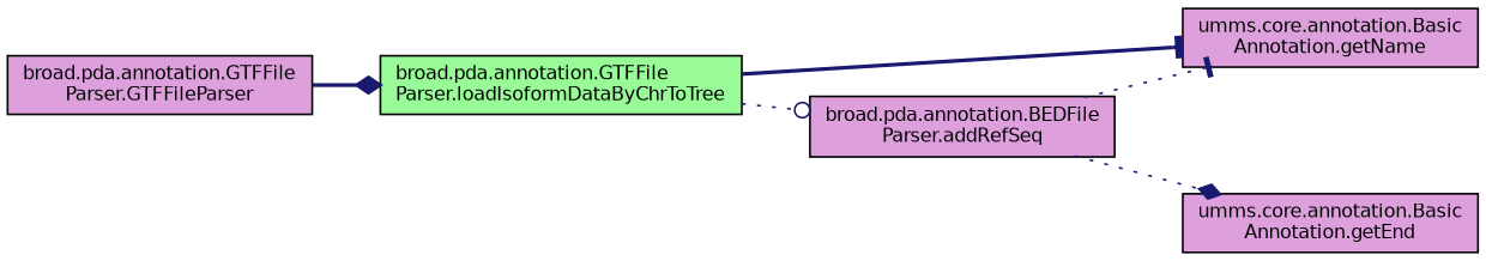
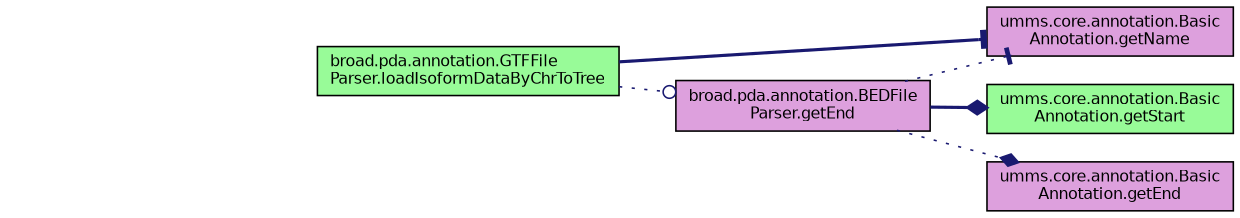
  digraph {
    rankdir=LR
    node [color=black fillcolor=plum fontname=Helvetica fontsize=10 shape=record style=filled]
    edge [arrowhead=diamond color=midnightblue fontname=Helvetica fontsize=10 labelfontname=Helvetica labelfontsize=10 style=bold]
-   n1 [fontcolor=black height=0.2 label="broad.pda.annotation.GTFFile\lParser.GTFFileParser" width=0.4]
    n2 [fillcolor=palegreen height=0.2 label="broad.pda.annotation.GTFFile\lParser.loadIsoformDataByChrToTree" width=0.4]
    n3 [height=0.2 label="umms.core.annotation.Basic\lAnnotation.getName" width=0.4]
-   n4 [height=0.2 label="broad.pda.annotation.BEDFile\lParser.addRefSeq" width=0.4]
+   n4 [height=0.2 label="broad.pda.annotation.BEDFile\lParser.getEnd" width=0.4]
+   n5 [fillcolor=palegreen height=0.2 label="umms.core.annotation.Basic\lAnnotation.getStart" width=0.4]
    n6 [height=0.2 label="umms.core.annotation.Basic\lAnnotation.getEnd" width=0.4]
-   n1 -> n2
    n2 -> n3 [arrowhead=tee]
    n2 -> n4 [arrowhead=odot style=dotted]
    n4 -> n3 [arrowhead=tee style=dotted]
+   n4 -> n5
    n4 -> n6 [style=dotted]
  }
